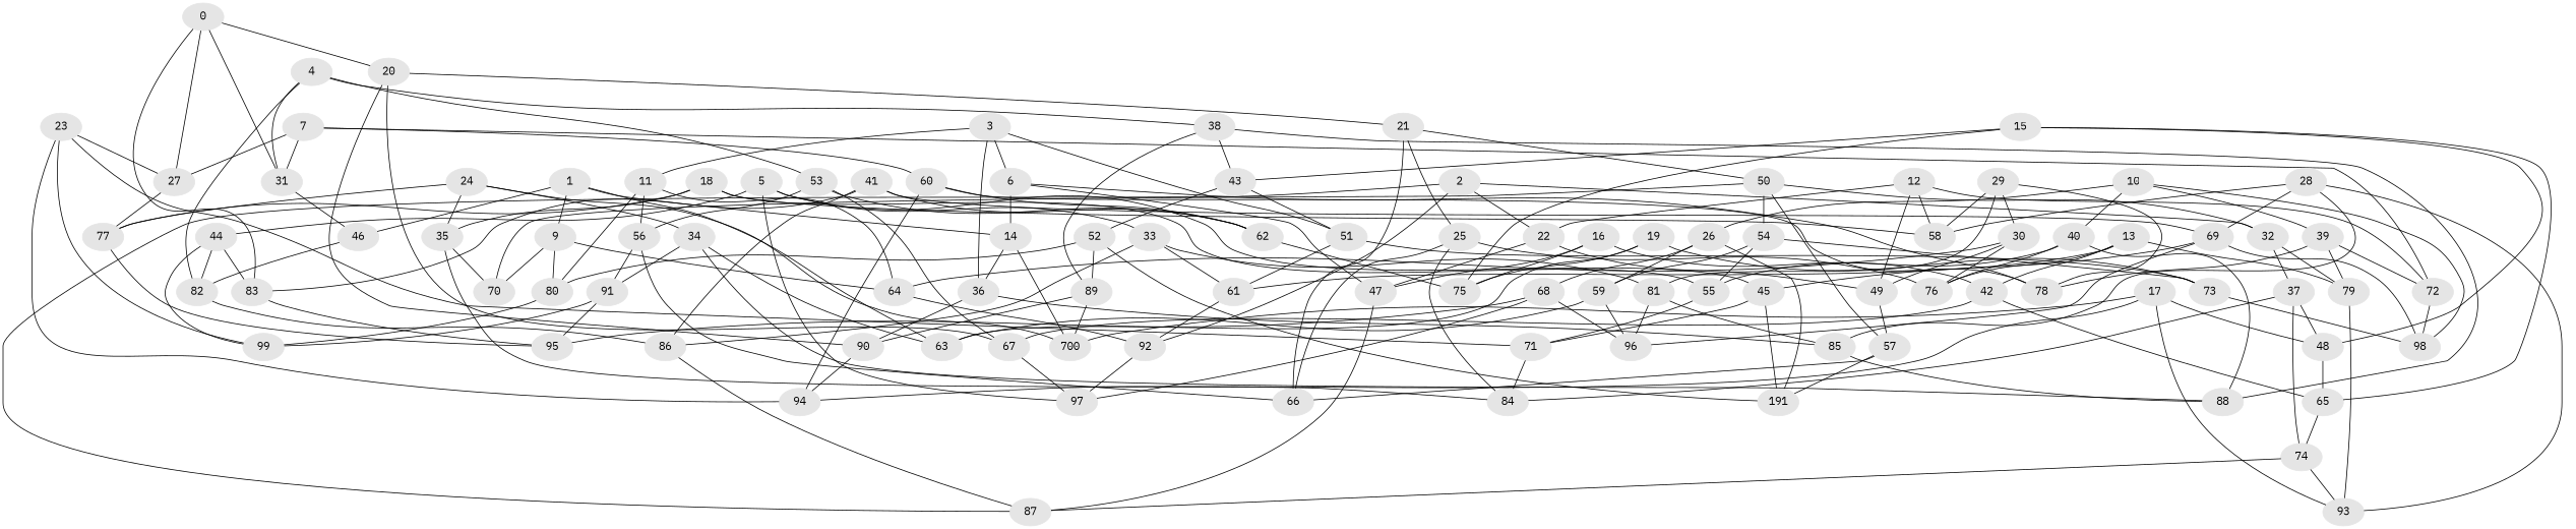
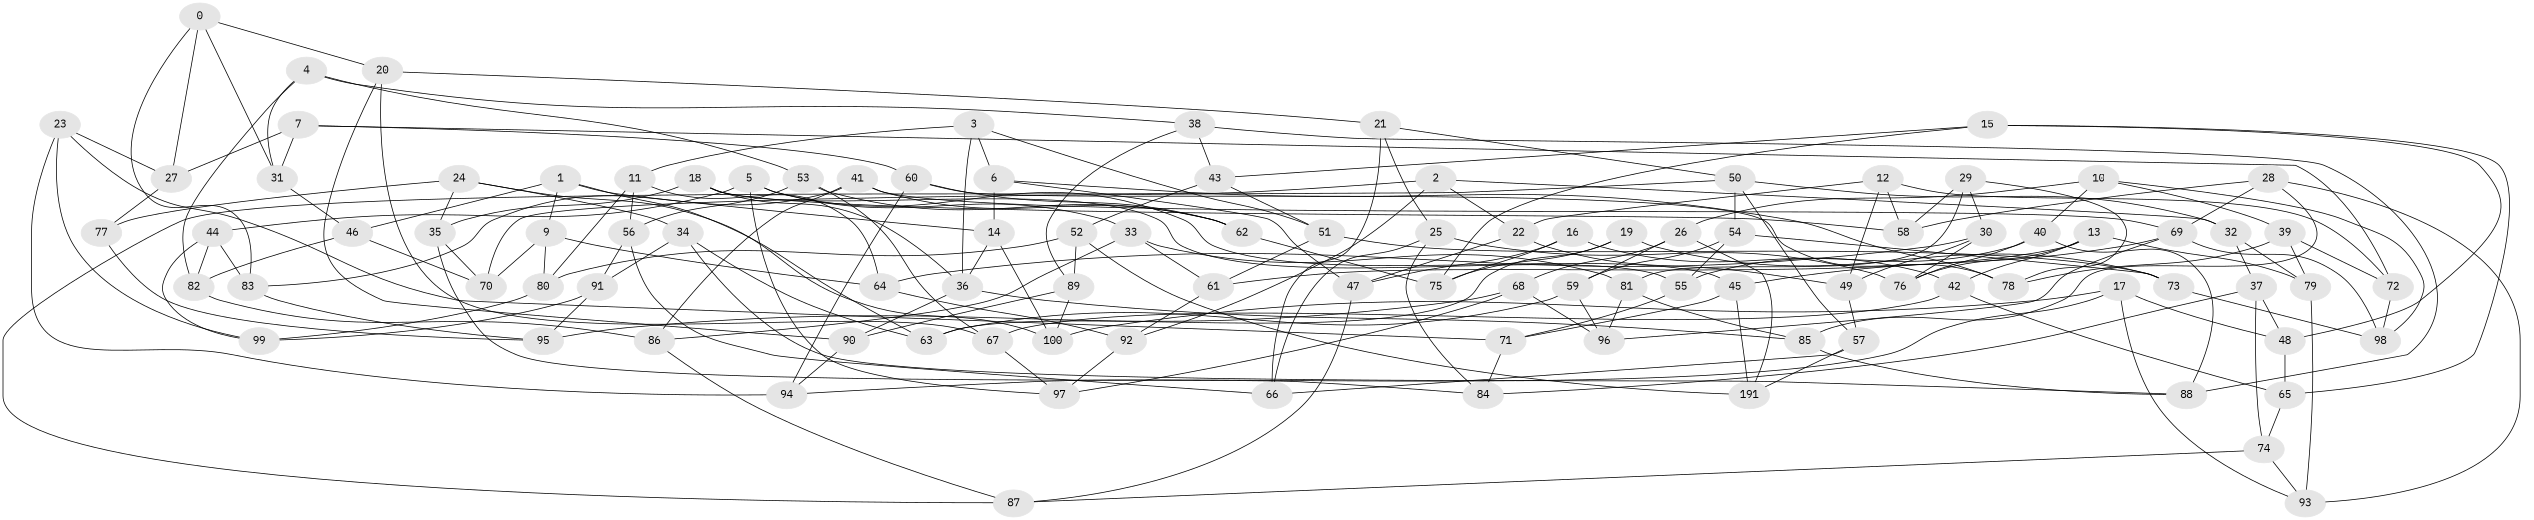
  graph {
    fontname="IBM Plex Mono"
    node [color=gray90 fontname="IBM Plex Mono" style=filled]
    edge [fontname="IBM Plex Mono"]
    1
    9
    14
    46
    63
    64
    70
    80
    36
-   100 [label=700]
+   100
    82
    2
    22
    32
    87
    92
    47
    49
    79
    37
    97
    3
    6
    11
    51
    78
    56
    90
    85
    61
    73
    4
    31
    38
    53
    43
    88
    89
    67
    62
    86
    5
    33
    44
    45
    81
    83
    99
    71
    n50 [label=191]
    7
    27
    60
    72
    77
    94
    98
    n58 [label=0]
    20
    21
    95
    10
    26
    39
    40
    59
    68
    76
    55
    66
    91
    12
    58
    57
    13
    42
    65
    93
    15
    48
    75
    52
    74
    16
    17
    18
    35
    84
    19
    25
    50
    54
    23
    24
    34
    96
    28
    69
    29
    30
    41
    1 -- 9
    1 -- 14
    1 -- 46
    1 -- 63
    9 -- 64
    9 -- 70
    9 -- 80
    14 -- 36
    14 -- 100
+   46 -- 70
    46 -- 82
    64 -- 92
    80 -- 99
    36 -- 90
    36 -- 85
    82 -- 86
    2 -- 22
    2 -- 32
    2 -- 87
    2 -- 92
    22 -- 47
    22 -- 49
    32 -- 79
    32 -- 37
    92 -- 97
    47 -- 87
    49 -- 57
    79 -- 93
    37 -- 48
    37 -- 74
    37 -- 84
    3 -- 36
    3 -- 6
    3 -- 11
    3 -- 51
    6 -- 14
    6 -- 47
    6 -- 78
    11 -- 64
    11 -- 80
    11 -- 56
    51 -- 61
    51 -- 73
    56 -- 66
    56 -- 91
    90 -- 94
    85 -- 88
    61 -- 92
    73 -- 98
    4 -- 82
    4 -- 31
    4 -- 38
    4 -- 53
    31 -- 46
    38 -- 43
    38 -- 88
    38 -- 89
    53 -- 56
    53 -- 67
    53 -- 62
    43 -- 51
    43 -- 52
    89 -- 100
    89 -- 90
    67 -- 97
    62 -- 75
    86 -- 87
    5 -- 97
    5 -- 33
    5 -- 44
    5 -- 45
    33 -- 61
    33 -- 86
    33 -- 81
    44 -- 82
    44 -- 83
    44 -- 99
    45 -- 71
    45 -- n50
    81 -- 85
    81 -- 96
    83 -- 95
    71 -- 84
    7 -- 31
    7 -- 27
    7 -- 60
    7 -- 72
    27 -- 77
    60 -- 78
    60 -- 62
    60 -- 94
    72 -- 98
    77 -- 95
    n58 -- 31
    n58 -- 83
    n58 -- 27
    n58 -- 20
    20 -- 90
    20 -- 67
    20 -- 21
    21 -- 66
    21 -- 25
    21 -- 50
    10 -- 98
    10 -- 26
    10 -- 39
    10 -- 40
    26 -- n50
    26 -- 59
    26 -- 68
    39 -- 79
    39 -- 78
    39 -- 72
    40 -- 88
    40 -- 76
    40 -- 55
    59 -- 63
    59 -- 96
    68 -- 97
    68 -- 95
    68 -- 96
    55 -- 71
    91 -- 99
    91 -- 95
    12 -- 22
    12 -- 49
    12 -- 72
    12 -- 58
    57 -- n50
    57 -- 66
    13 -- 79
    13 -- 61
    13 -- 76
    13 -- 42
    42 -- 67
    42 -- 65
    65 -- 74
    15 -- 43
    15 -- 65
    15 -- 48
    15 -- 75
    48 -- 65
    52 -- 80
    52 -- 89
    52 -- n50
    74 -- 87
    74 -- 93
    16 -- 47
    16 -- 42
    16 -- 75
    17 -- 100
    17 -- 94
    17 -- 93
    17 -- 48
-   18 -- 77
+   18 -- 36
    18 -- 55
    18 -- 58
    18 -- 35
    35 -- 70
    35 -- 84
    19 -- 63
    19 -- 73
    19 -- 75
    25 -- 76
    25 -- 66
    25 -- 84
    50 -- 70
    50 -- 32
    50 -- 57
    50 -- 54
    54 -- 73
    54 -- 59
    54 -- 55
    23 -- 99
    23 -- 71
    23 -- 27
    23 -- 94
    24 -- 100
    24 -- 77
    24 -- 35
    24 -- 34
    34 -- 63
    34 -- 88
    34 -- 91
    28 -- 85
    28 -- 58
    28 -- 93
    28 -- 69
    69 -- 45
    69 -- 98
    69 -- 96
    29 -- 78
    29 -- 81
    29 -- 58
    29 -- 30
    30 -- 64
    30 -- 49
    30 -- 76
    41 -- 62
    41 -- 86
    41 -- 83
    41 -- 69
  }
